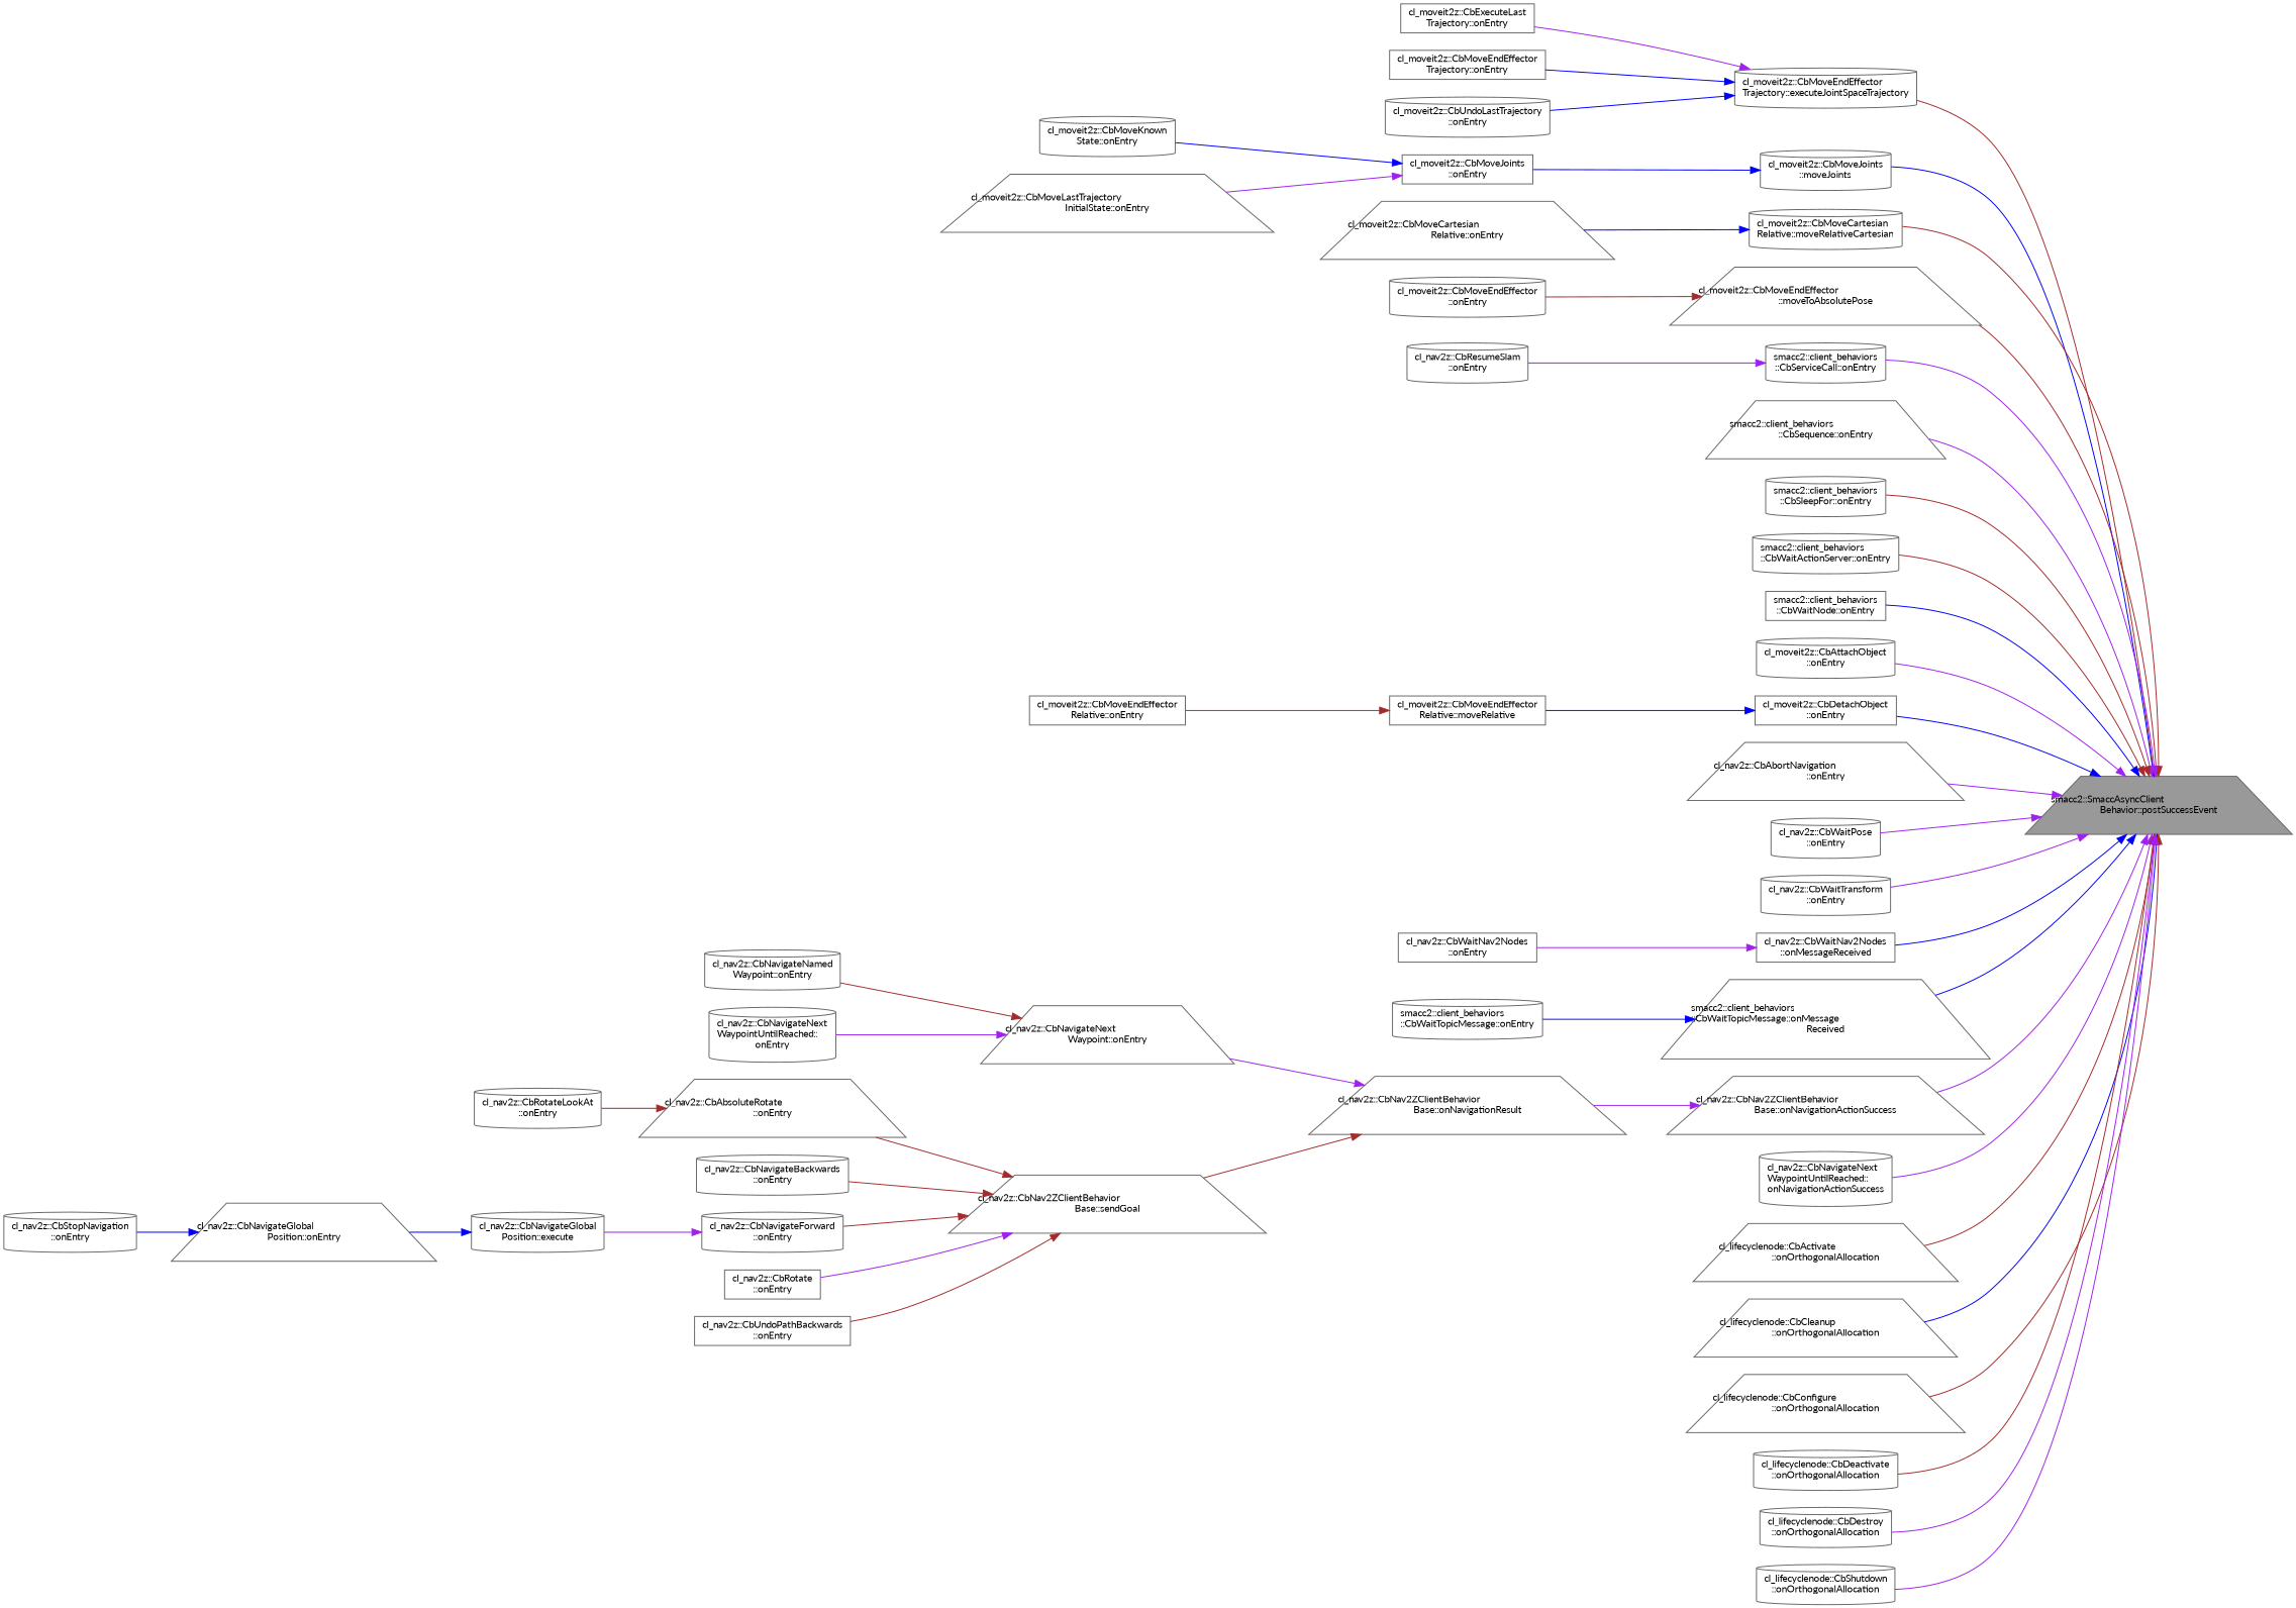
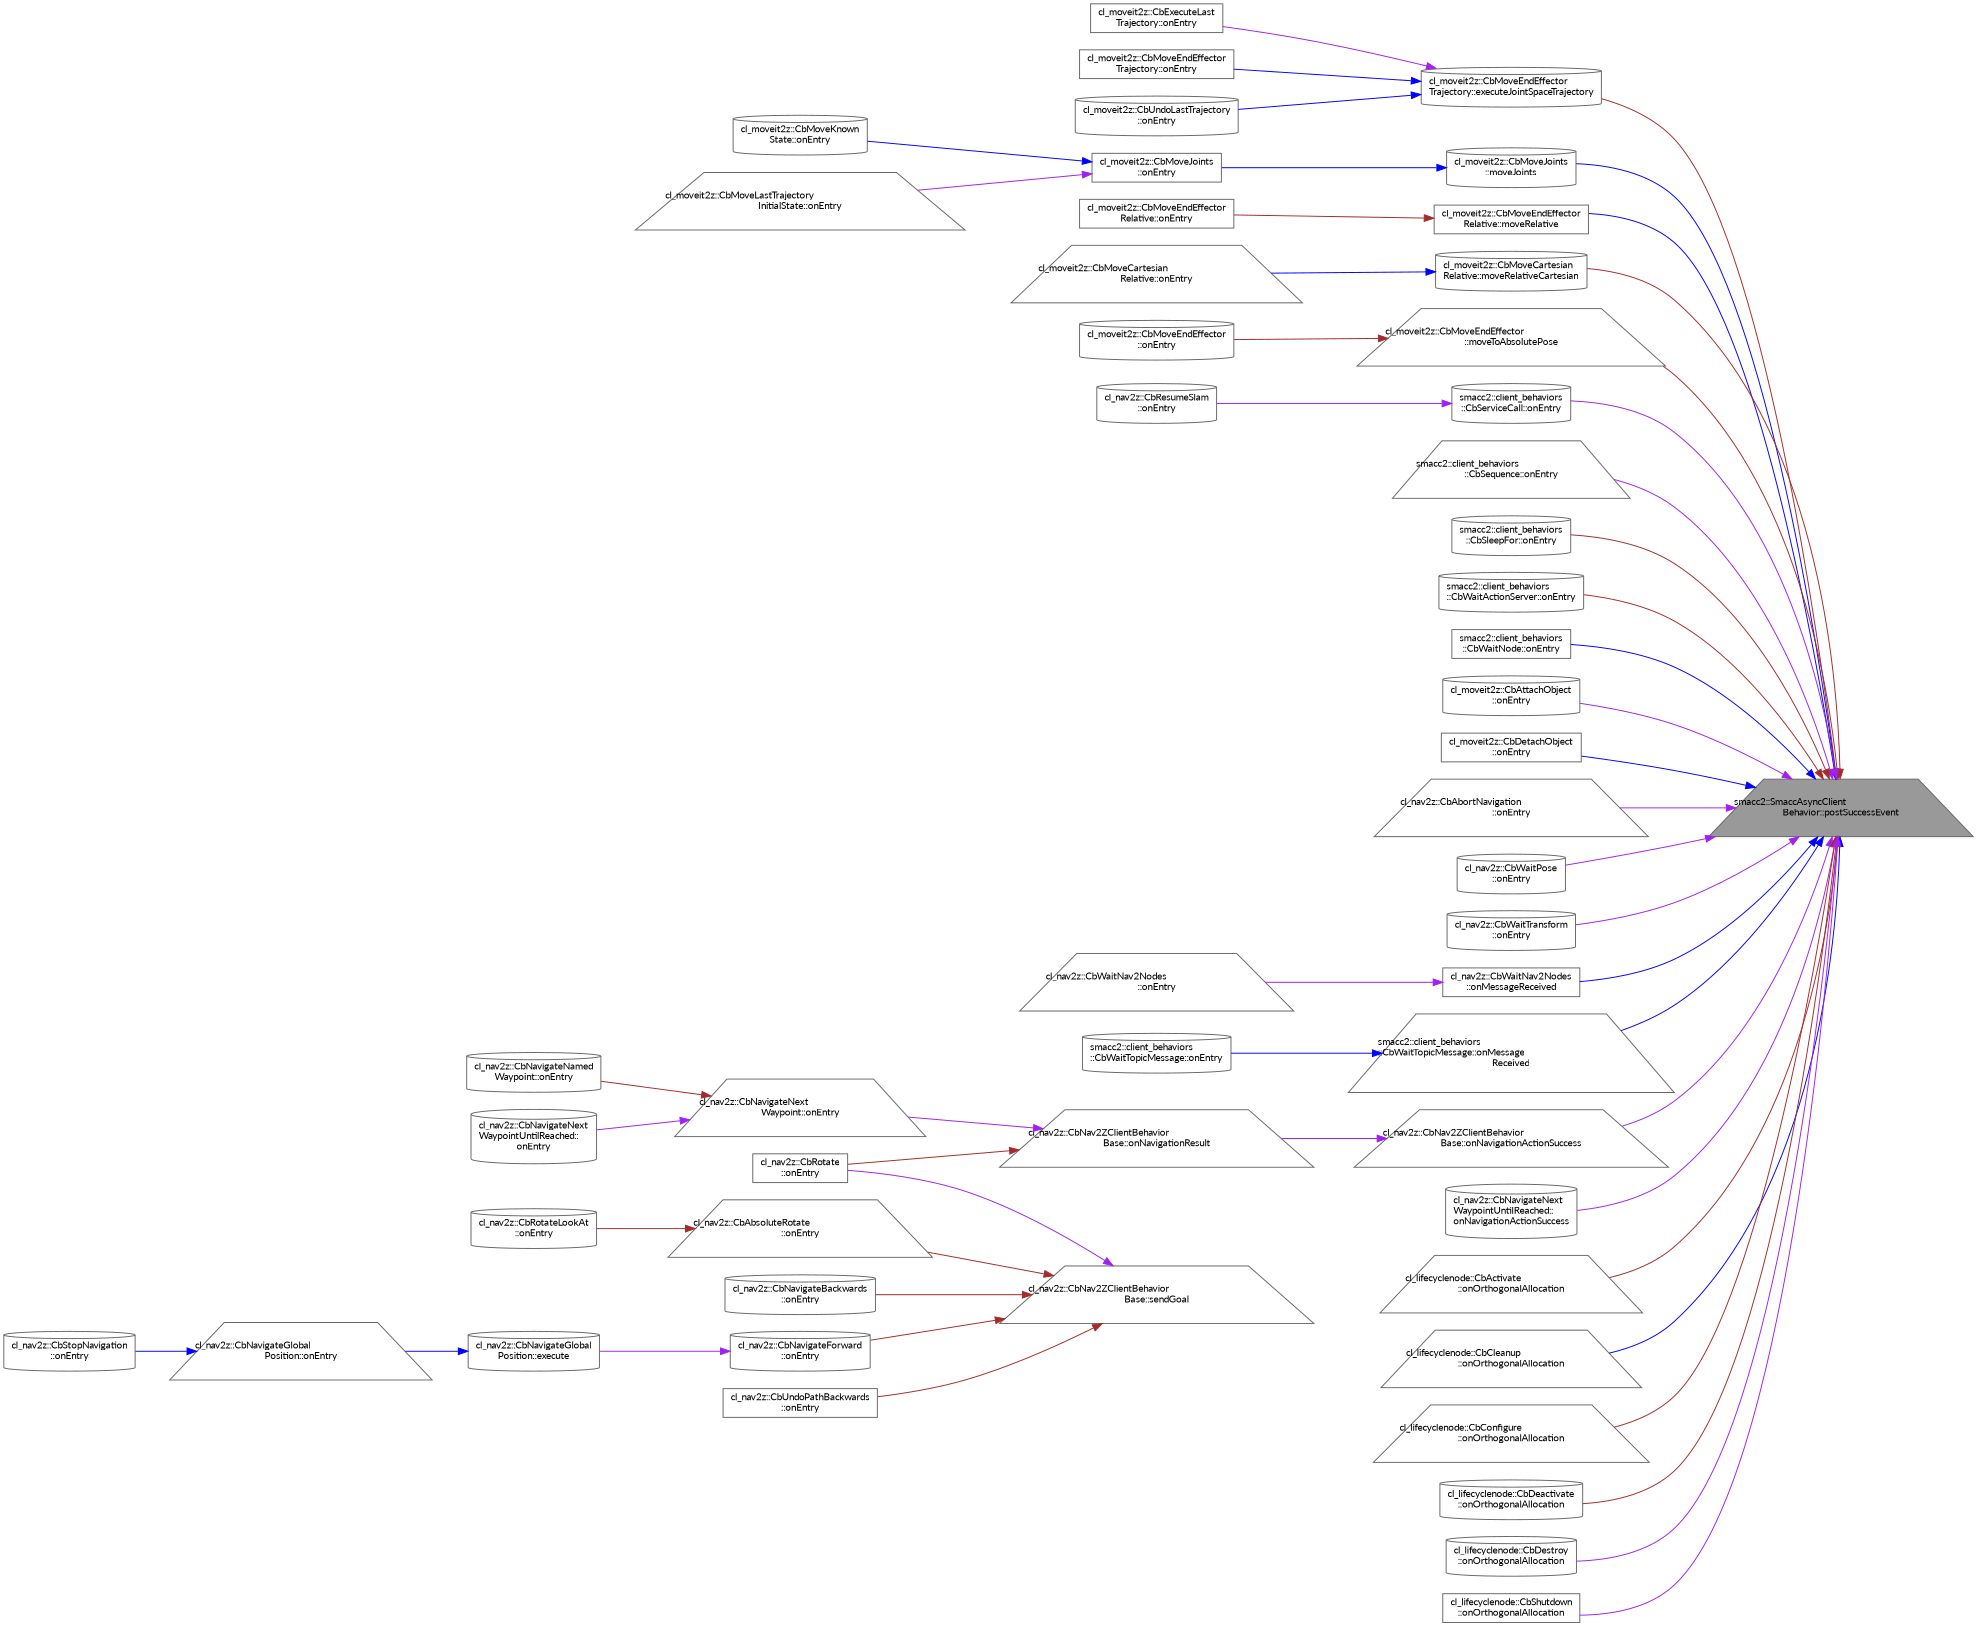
  digraph {
    fontname=Lato
    rankdir=RL
    node [color=grey40 fillcolor=white fontname=Lato fontsize=10 shape=cylinder style=filled]
    edge [color=purple dir=back fontname=Lato fontsize=10 labelfontname=Helvetica labelfontsize=10 style=solid]
    n1 [color=gray40 fillcolor=grey60 fontcolor=black height=0.2 label="smacc2::SmaccAsyncClient\lBehavior::postSuccessEvent" shape=trapezium width=0.4]
    n2 [height=0.2 label="cl_moveit2z::CbMoveEndEffector\lTrajectory::executeJointSpaceTrajectory" width=0.4]
    n3 [height=0.2 label="cl_moveit2z::CbMoveJoints\l::moveJoints" width=0.4]
    n4 [height=0.2 label="cl_moveit2z::CbMoveEndEffector\lRelative::moveRelative" shape=box width=0.4]
    n5 [height=0.2 label="cl_moveit2z::CbMoveCartesian\lRelative::moveRelativeCartesian" width=0.4]
    n6 [height=0.2 label="cl_moveit2z::CbMoveEndEffector\l::moveToAbsolutePose" shape=trapezium width=0.4]
    n7 [height=0.2 label="smacc2::client_behaviors\l::CbServiceCall::onEntry" width=0.4]
    n8 [height=0.2 label="smacc2::client_behaviors\l::CbSequence::onEntry" shape=trapezium width=0.4]
    n9 [height=0.2 label="smacc2::client_behaviors\l::CbSleepFor::onEntry" width=0.4]
    n10 [height=0.2 label="smacc2::client_behaviors\l::CbWaitActionServer::onEntry" width=0.4]
    n11 [height=0.2 label="smacc2::client_behaviors\l::CbWaitNode::onEntry" shape=box width=0.4]
    n12 [height=0.2 label="cl_moveit2z::CbAttachObject\l::onEntry" width=0.4]
    n13 [height=0.2 label="cl_moveit2z::CbDetachObject\l::onEntry" shape=box width=0.4]
    n14 [height=0.2 label="cl_nav2z::CbAbortNavigation\l::onEntry" shape=trapezium width=0.4]
    n15 [height=0.2 label="cl_nav2z::CbWaitPose\l::onEntry" width=0.4]
    n16 [height=0.2 label="cl_nav2z::CbWaitTransform\l::onEntry" width=0.4]
    n17 [height=0.2 label="cl_nav2z::CbWaitNav2Nodes\l::onMessageReceived" shape=box width=0.4]
    n18 [height=0.2 label="smacc2::client_behaviors\l::CbWaitTopicMessage::onMessage\lReceived" shape=trapezium width=0.4]
    n19 [height=0.2 label="cl_nav2z::CbNav2ZClientBehavior\lBase::onNavigationActionSuccess" shape=trapezium width=0.4]
    n20 [height=0.2 label="cl_nav2z::CbNavigateNext\lWaypointUntilReached::\lonNavigationActionSuccess" width=0.4]
    n21 [height=0.2 label="cl_lifecyclenode::CbActivate\l::onOrthogonalAllocation" shape=trapezium width=0.4]
    n22 [height=0.2 label="cl_lifecyclenode::CbCleanup\l::onOrthogonalAllocation" shape=trapezium width=0.4]
    n23 [height=0.2 label="cl_lifecyclenode::CbConfigure\l::onOrthogonalAllocation" shape=trapezium width=0.4]
    n24 [height=0.2 label="cl_lifecyclenode::CbDeactivate\l::onOrthogonalAllocation" width=0.4]
    n25 [height=0.2 label="cl_lifecyclenode::CbDestroy\l::onOrthogonalAllocation" width=0.4]
-   n26 [height=0.2 label="cl_lifecyclenode::CbShutdown\l::onOrthogonalAllocation" width=0.4]
+   n26 [height=0.2 label="cl_lifecyclenode::CbShutdown\l::onOrthogonalAllocation" shape=box width=0.4]
    n27 [height=0.2 label="cl_moveit2z::CbExecuteLast\lTrajectory::onEntry" shape=box width=0.4]
    n28 [height=0.2 label="cl_moveit2z::CbMoveEndEffector\lTrajectory::onEntry" shape=box width=0.4]
    n29 [height=0.2 label="cl_moveit2z::CbUndoLastTrajectory\l::onEntry" width=0.4]
    n30 [height=0.2 label="cl_moveit2z::CbMoveJoints\l::onEntry" shape=box width=0.4]
    n31 [height=0.2 label="cl_moveit2z::CbMoveEndEffector\lRelative::onEntry" shape=box width=0.4]
    n32 [height=0.2 label="cl_moveit2z::CbMoveCartesian\lRelative::onEntry" shape=trapezium width=0.4]
    n33 [height=0.2 label="cl_moveit2z::CbMoveEndEffector\l::onEntry" width=0.4]
    n34 [height=0.2 label="cl_nav2z::CbResumeSlam\l::onEntry" width=0.4]
-   n35 [height=0.2 label="cl_nav2z::CbWaitNav2Nodes\l::onEntry" shape=box width=0.4]
+   n35 [height=0.2 label="cl_nav2z::CbWaitNav2Nodes\l::onEntry" shape=trapezium width=0.4]
    n36 [height=0.2 label="smacc2::client_behaviors\l::CbWaitTopicMessage::onEntry" width=0.4]
    n37 [height=0.2 label="cl_nav2z::CbNav2ZClientBehavior\lBase::onNavigationResult" shape=trapezium width=0.4]
    n38 [height=0.2 label="cl_moveit2z::CbMoveKnown\lState::onEntry" width=0.4]
    n39 [height=0.2 label="cl_moveit2z::CbMoveLastTrajectory\lInitialState::onEntry" shape=trapezium width=0.4]
    n40 [height=0.2 label="cl_nav2z::CbNavigateNext\lWaypoint::onEntry" shape=trapezium width=0.4]
    n41 [height=0.2 label="cl_nav2z::CbNav2ZClientBehavior\lBase::sendGoal" shape=trapezium width=0.4]
    n42 [height=0.2 label="cl_nav2z::CbNavigateNamed\lWaypoint::onEntry" width=0.4]
    n43 [height=0.2 label="cl_nav2z::CbNavigateNext\lWaypointUntilReached::\lonEntry" width=0.4]
    n44 [height=0.2 label="cl_nav2z::CbAbsoluteRotate\l::onEntry" shape=trapezium width=0.4]
    n45 [height=0.2 label="cl_nav2z::CbNavigateBackwards\l::onEntry" width=0.4]
    n46 [height=0.2 label="cl_nav2z::CbNavigateForward\l::onEntry" width=0.4]
    n47 [height=0.2 label="cl_nav2z::CbRotate\l::onEntry" shape=box width=0.4]
    n48 [height=0.2 label="cl_nav2z::CbUndoPathBackwards\l::onEntry" shape=box width=0.4]
    n49 [height=0.2 label="cl_nav2z::CbNavigateGlobal\lPosition::execute" width=0.4]
    n50 [height=0.2 label="cl_nav2z::CbNavigateGlobal\lPosition::onEntry" shape=trapezium width=0.4]
    n51 [height=0.2 label="cl_nav2z::CbRotateLookAt\l::onEntry" width=0.4]
    n52 [height=0.2 label="cl_nav2z::CbStopNavigation\l::onEntry" width=0.4]
    n1 -> n2 [color=brown]
    n1 -> n3 [color=blue]
-   n13 -> n4 [color=blue]
+   n1 -> n4 [color=blue]
    n1 -> n5 [color=brown]
    n1 -> n6 [color=brown]
    n1 -> n7
    n1 -> n8
    n1 -> n9 [color=brown]
    n1 -> n10 [color=brown]
    n1 -> n11 [color=blue]
    n1 -> n12
    n1 -> n13 [color=blue]
    n1 -> n14
    n1 -> n15
    n1 -> n16
    n1 -> n17 [color=blue]
    n1 -> n18 [color=blue]
    n1 -> n19
    n1 -> n20
    n1 -> n21 [color=brown]
    n1 -> n22 [color=blue]
    n1 -> n23 [color=brown]
    n1 -> n24 [color=brown]
    n1 -> n25
    n1 -> n26
    n2 -> n27
    n2 -> n28 [color=blue]
    n2 -> n29 [color=blue]
    n3 -> n30 [color=blue]
    n4 -> n31 [color=brown]
    n5 -> n32 [color=blue]
    n6 -> n33 [color=brown]
    n7 -> n34
    n17 -> n35
    n18 -> n36 [color=blue]
    n19 -> n37
    n30 -> n38 [color=blue]
    n30 -> n39
    n37 -> n40
-   n37 -> n41 [color=brown]
+   n37 -> n47 [color=brown]
    n40 -> n42 [color=brown]
    n40 -> n43
    n41 -> n44 [color=brown]
    n41 -> n45 [color=brown]
    n41 -> n46 [color=brown]
    n41 -> n47
    n41 -> n48 [color=brown]
    n44 -> n51 [color=brown]
    n46 -> n49
    n49 -> n50 [color=blue]
    n50 -> n52 [color=blue]
  }
